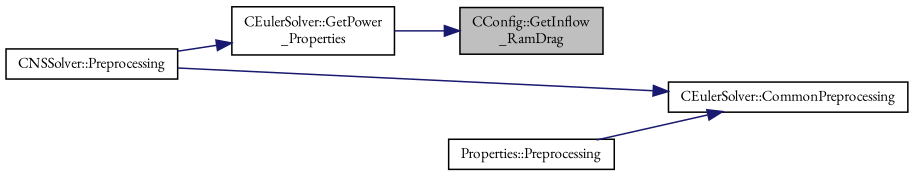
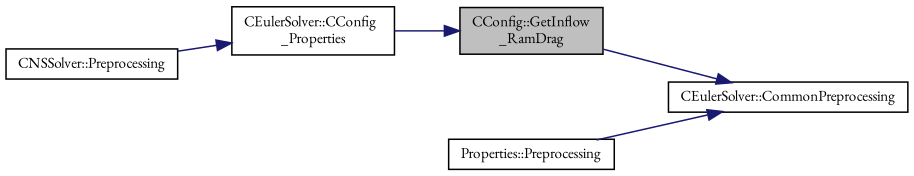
  digraph {
    fontname="EB Garamond"
    rankdir=RL
    node [color=black fillcolor=white fontname="EB Garamond" fontsize=10 shape=record style=filled]
    edge [color=midnightblue dir=back fontname="EB Garamond" fontsize=10 labelfontname=Helvetica labelfontsize=10 style=solid]
    n1 [fillcolor=grey75 fontcolor=black height=0.2 label="CConfig::GetInflow\l_RamDrag" width=0.4]
-   n2 [height=0.2 label="CEulerSolver::GetPower\l_Properties" width=0.4]
+   n2 [height=0.2 label="CEulerSolver::CConfig\l_Properties" width=0.4]
    n3 [height=0.2 label="CNSSolver::Preprocessing" width=0.4]
    n4 [height=0.2 label="CEulerSolver::CommonPreprocessing" width=0.4]
    n5 [height=0.2 label="Properties::Preprocessing" width=0.4]
    n1 -> n2
    n2 -> n3
-   n4 -> n3
+   n4 -> n1
    n4 -> n5
  }
